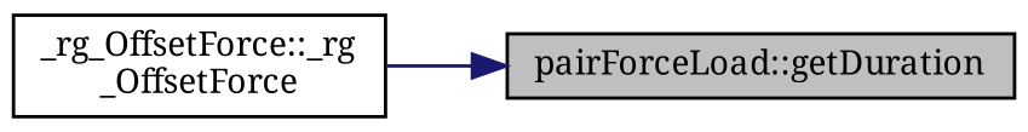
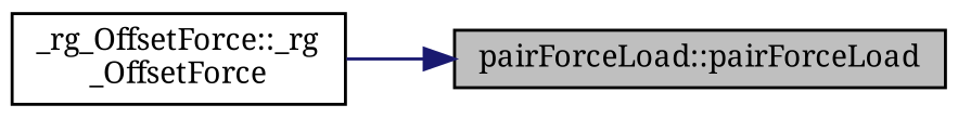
  digraph {
    rankdir=RL
    fontname="Noto Serif"
    node [color=black fontname="Noto Serif" fontsize=10 shape=record]
-   n1 [fillcolor=grey75 fontcolor=black height=0.2 label="pairForceLoad::getDuration" style=filled width=0.4]
+   n1 [fillcolor=grey75 fontcolor=black height=0.2 label="pairForceLoad::pairForceLoad" style=filled width=0.4]
    n2 [height=0.2 label="_rg_OffsetForce::_rg\l_OffsetForce" width=0.4]
    n1 -> n2 [color=midnightblue dir=back fontname="Noto Serif" fontsize=10 labelfontname=Helvetica labelfontsize=10 style=solid]
  }
